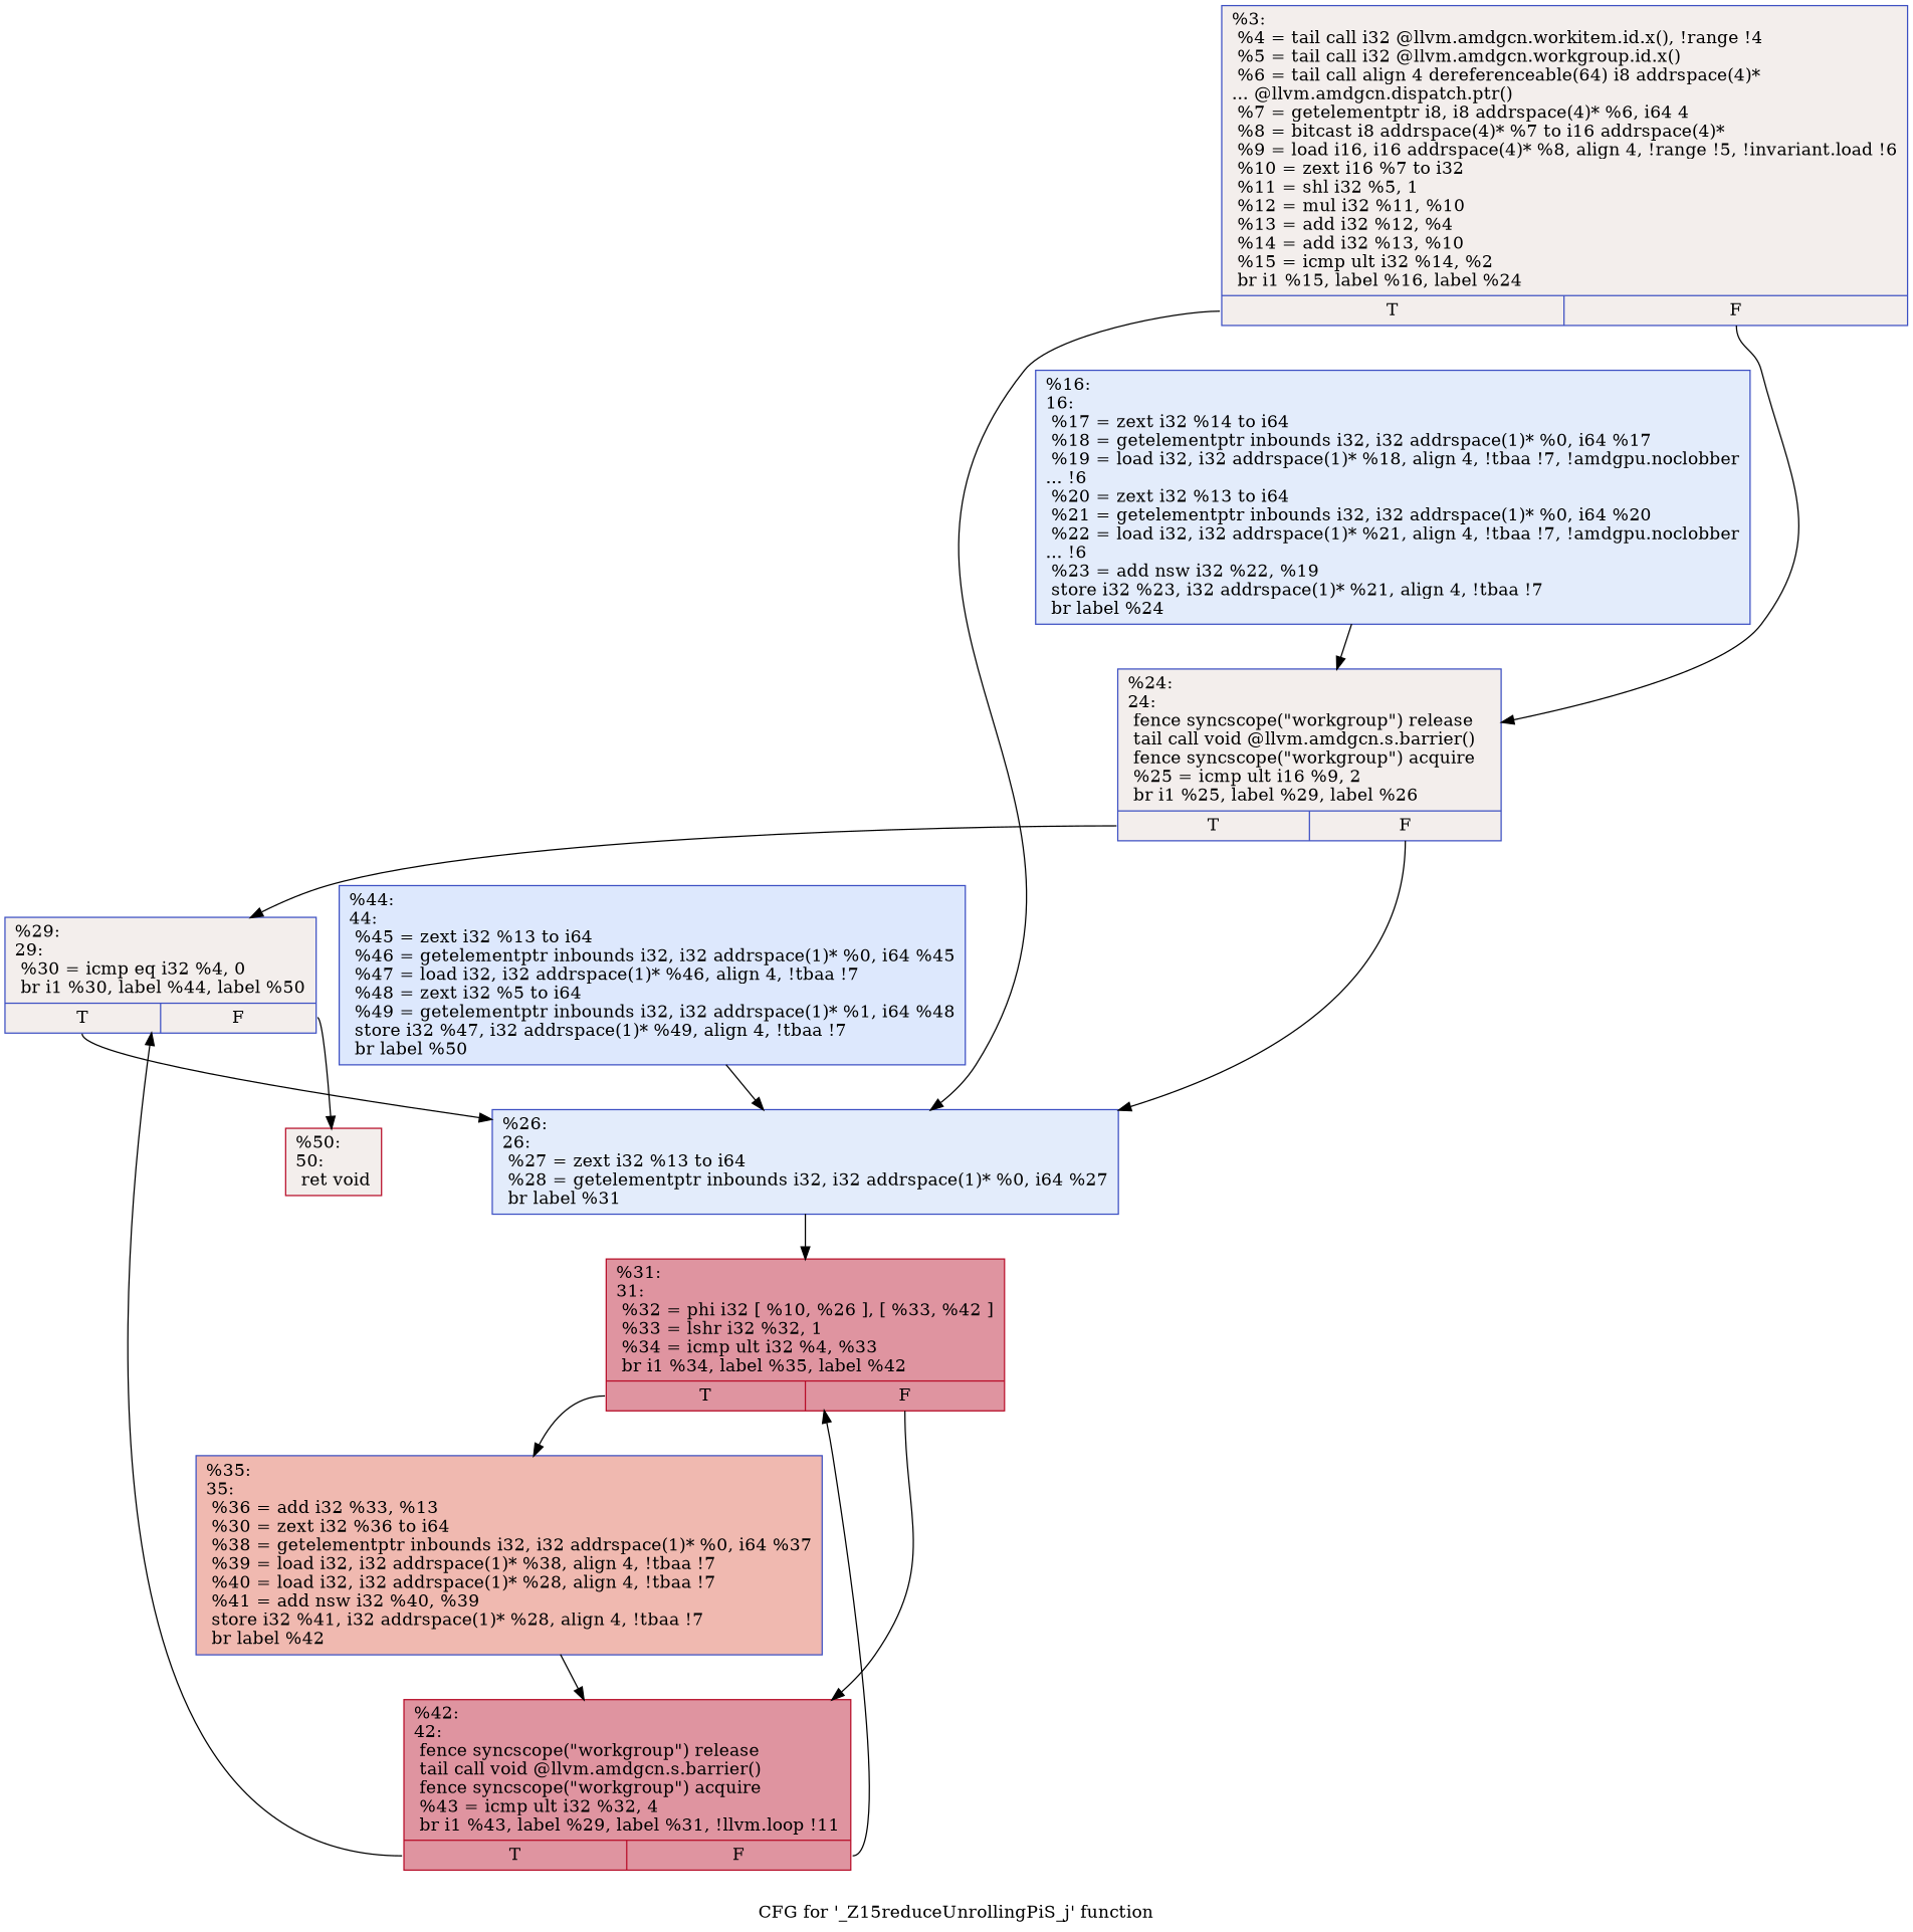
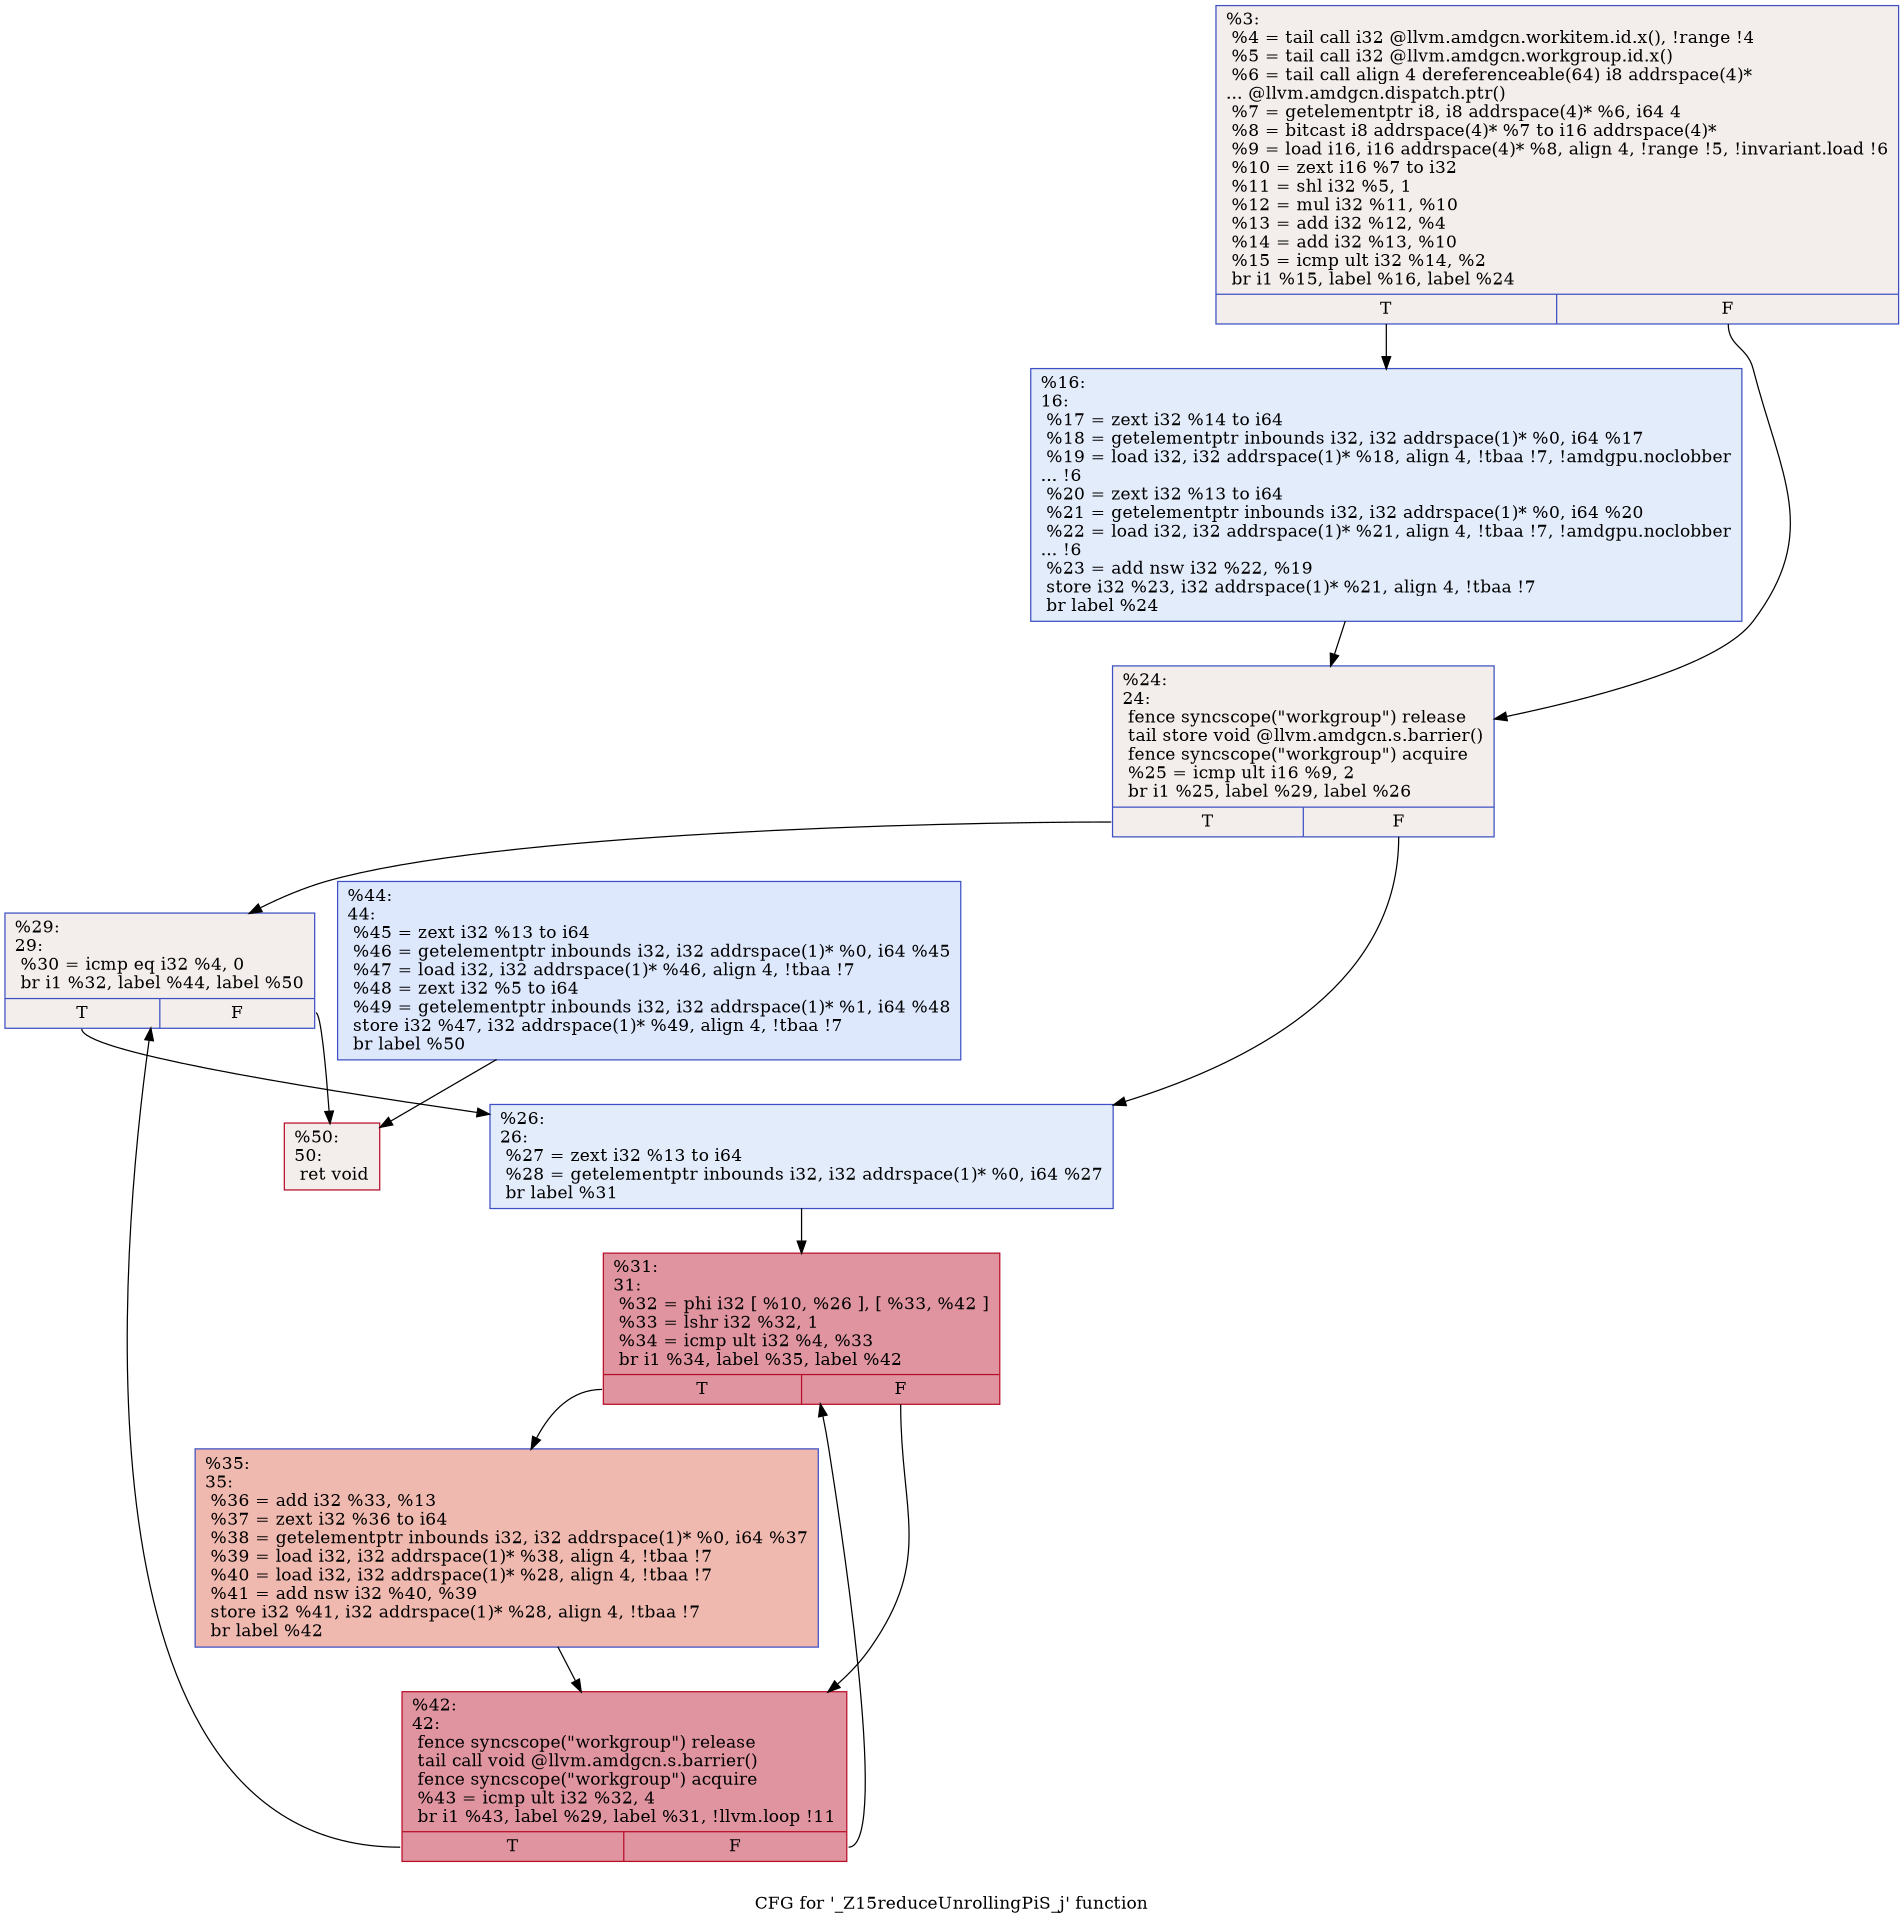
  digraph {
    label="CFG for '_Z15reduceUnrollingPiS_j' function"
    node [color="#3d50c3ff" fillcolor="#e3d9d370" shape=record style=filled]
    edge [tailport=s0]
    n1 [label="{%3:\l  %4 = tail call i32 @llvm.amdgcn.workitem.id.x(), !range !4\l  %5 = tail call i32 @llvm.amdgcn.workgroup.id.x()\l  %6 = tail call align 4 dereferenceable(64) i8 addrspace(4)*\l... @llvm.amdgcn.dispatch.ptr()\l  %7 = getelementptr i8, i8 addrspace(4)* %6, i64 4\l  %8 = bitcast i8 addrspace(4)* %7 to i16 addrspace(4)*\l  %9 = load i16, i16 addrspace(4)* %8, align 4, !range !5, !invariant.load !6\l  %10 = zext i16 %7 to i32\l  %11 = shl i32 %5, 1\l  %12 = mul i32 %11, %10\l  %13 = add i32 %12, %4\l  %14 = add i32 %13, %10\l  %15 = icmp ult i32 %14, %2\l  br i1 %15, label %16, label %24\l|{<s0>T|<s1>F}}"]
    n2 [fillcolor="#bfd3f670" label="{%16:\l16:                                               \l  %17 = zext i32 %14 to i64\l  %18 = getelementptr inbounds i32, i32 addrspace(1)* %0, i64 %17\l  %19 = load i32, i32 addrspace(1)* %18, align 4, !tbaa !7, !amdgpu.noclobber\l... !6\l  %20 = zext i32 %13 to i64\l  %21 = getelementptr inbounds i32, i32 addrspace(1)* %0, i64 %20\l  %22 = load i32, i32 addrspace(1)* %21, align 4, !tbaa !7, !amdgpu.noclobber\l... !6\l  %23 = add nsw i32 %22, %19\l  store i32 %23, i32 addrspace(1)* %21, align 4, !tbaa !7\l  br label %24\l}"]
-   n3 [label="{%24:\l24:                                               \l  fence syncscope(\"workgroup\") release\l  tail call void @llvm.amdgcn.s.barrier()\l  fence syncscope(\"workgroup\") acquire\l  %25 = icmp ult i16 %9, 2\l  br i1 %25, label %29, label %26\l|{<s0>T|<s1>F}}"]
-   n4 [label="{%29:\l29:                                               \l  %30 = icmp eq i32 %4, 0\l  br i1 %30, label %44, label %50\l|{<s0>T|<s1>F}}"]
+   n3 [label="{%24:\l24:                                               \l  fence syncscope(\"workgroup\") release\l  tail store void @llvm.amdgcn.s.barrier()\l  fence syncscope(\"workgroup\") acquire\l  %25 = icmp ult i16 %9, 2\l  br i1 %25, label %29, label %26\l|{<s0>T|<s1>F}}"]
+   n4 [label="{%29:\l29:                                               \l  %30 = icmp eq i32 %4, 0\l  br i1 %32, label %44, label %50\l|{<s0>T|<s1>F}}"]
    n5 [fillcolor="#bfd3f670" label="{%26:\l26:                                               \l  %27 = zext i32 %13 to i64\l  %28 = getelementptr inbounds i32, i32 addrspace(1)* %0, i64 %27\l  br label %31\l}"]
    n6 [color="#b70d28ff" label="{%50:\l50:                                               \l  ret void\l}"]
    n7 [color="#b70d28ff" fillcolor="#b70d2870" label="{%31:\l31:                                               \l  %32 = phi i32 [ %10, %26 ], [ %33, %42 ]\l  %33 = lshr i32 %32, 1\l  %34 = icmp ult i32 %4, %33\l  br i1 %34, label %35, label %42\l|{<s0>T|<s1>F}}"]
    n8 [fillcolor="#b2ccfb70" label="{%44:\l44:                                               \l  %45 = zext i32 %13 to i64\l  %46 = getelementptr inbounds i32, i32 addrspace(1)* %0, i64 %45\l  %47 = load i32, i32 addrspace(1)* %46, align 4, !tbaa !7\l  %48 = zext i32 %5 to i64\l  %49 = getelementptr inbounds i32, i32 addrspace(1)* %1, i64 %48\l  store i32 %47, i32 addrspace(1)* %49, align 4, !tbaa !7\l  br label %50\l}"]
-   n9 [fillcolor="#de614d70" label="{%35:\l35:                                               \l  %36 = add i32 %33, %13\l  %30 = zext i32 %36 to i64\l  %38 = getelementptr inbounds i32, i32 addrspace(1)* %0, i64 %37\l  %39 = load i32, i32 addrspace(1)* %38, align 4, !tbaa !7\l  %40 = load i32, i32 addrspace(1)* %28, align 4, !tbaa !7\l  %41 = add nsw i32 %40, %39\l  store i32 %41, i32 addrspace(1)* %28, align 4, !tbaa !7\l  br label %42\l}"]
+   n9 [fillcolor="#de614d70" label="{%35:\l35:                                               \l  %36 = add i32 %33, %13\l  %37 = zext i32 %36 to i64\l  %38 = getelementptr inbounds i32, i32 addrspace(1)* %0, i64 %37\l  %39 = load i32, i32 addrspace(1)* %38, align 4, !tbaa !7\l  %40 = load i32, i32 addrspace(1)* %28, align 4, !tbaa !7\l  %41 = add nsw i32 %40, %39\l  store i32 %41, i32 addrspace(1)* %28, align 4, !tbaa !7\l  br label %42\l}"]
    n10 [color="#b70d28ff" fillcolor="#b70d2870" label="{%42:\l42:                                               \l  fence syncscope(\"workgroup\") release\l  tail call void @llvm.amdgcn.s.barrier()\l  fence syncscope(\"workgroup\") acquire\l  %43 = icmp ult i32 %32, 4\l  br i1 %43, label %29, label %31, !llvm.loop !11\l|{<s0>T|<s1>F}}"]
-   n1 -> n5
+   n1 -> n2
    n1 -> n3 [tailport=s1]
    n2 -> n3
    n3 -> n4
    n3 -> n5 [tailport=s1]
    n4 -> n5
    n4 -> n6 [tailport=s1]
    n5 -> n7
    n7 -> n9
    n7 -> n10 [tailport=s1]
-   n8 -> n5
+   n8 -> n6
    n9 -> n10
    n10 -> n4
    n10 -> n7 [tailport=s1]
  }
